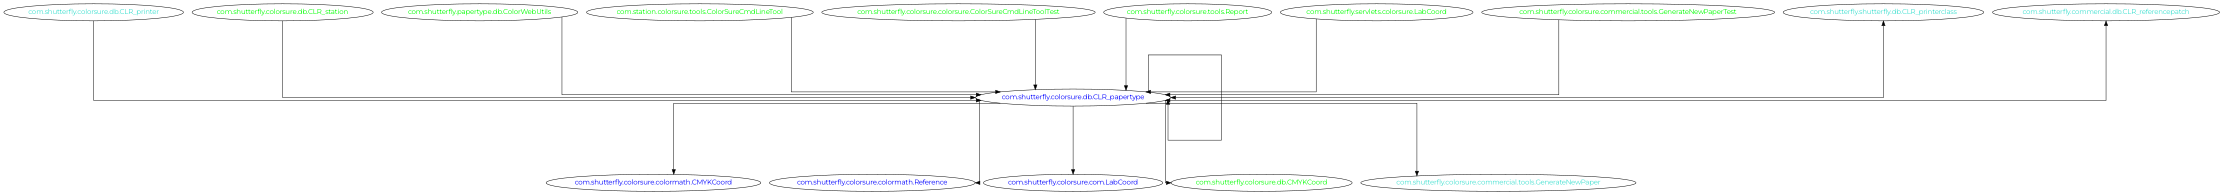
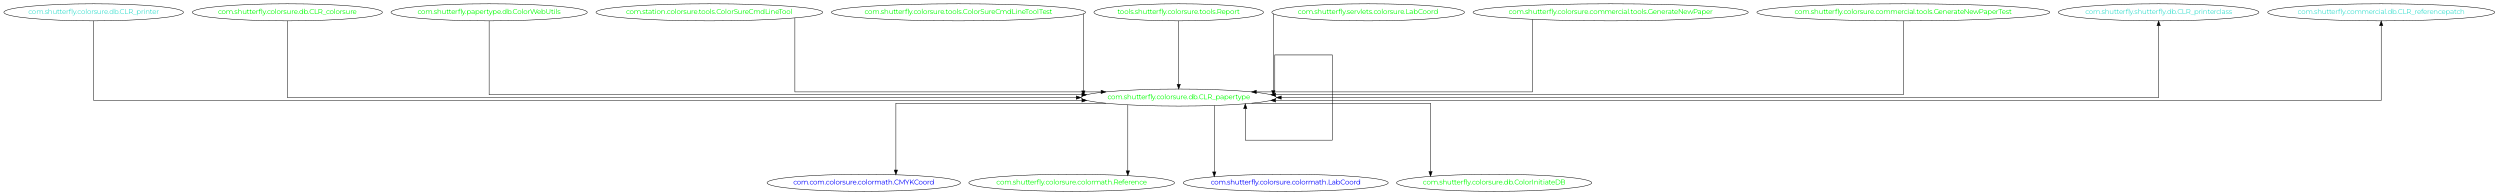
  digraph {
    concentrate=true
    fontname=Montserrat
    rankdir=TB
    ranksep=2.0
    splines=ortho
    node [fontcolor=green fontname=Montserrat]
    edge [fontname=Montserrat]
-   "com.shutterfly.colorsure.db.CLR_papertype" [fontcolor=blue]
-   "com.shutterfly.colorsure.colormath.CMYKCoord" [fontcolor=blue]
-   "com.shutterfly.colorsure.colormath.Reference" [fontcolor=blue]
-   "com.shutterfly.colorsure.colormath.LabCoord" [fontcolor=blue label="com.shutterfly.colorsure.com.LabCoord"]
-   "com.shutterfly.colorsure.db.ColorInitiateDB" [label="com.shutterfly.colorsure.db.CMYKCoord"]
+   "com.shutterfly.colorsure.db.CLR_papertype"
+   "com.shutterfly.colorsure.colormath.CMYKCoord" [fontcolor=blue label="com.com.colorsure.colormath.CMYKCoord"]
+   "com.shutterfly.colorsure.colormath.Reference"
+   "com.shutterfly.colorsure.colormath.LabCoord" [fontcolor=blue]
+   "com.shutterfly.colorsure.db.ColorInitiateDB"
    "com.shutterfly.colorsure.db.CLR_printer" [fontcolor=turquoise]
-   "com.shutterfly.colorsure.db.CLR_station"
+   "com.shutterfly.colorsure.db.CLR_station" [label="com.shutterfly.colorsure.db.CLR_colorsure"]
    n8 [label="com.shutterfly.papertype.db.ColorWebUtils"]
    n9 [label="com.station.colorsure.tools.ColorSureCmdLineTool"]
-   "com.shutterfly.colorsure.tools.ColorSureCmdLineToolTest" [label="com.shutterfly.colorsure.colorsure.ColorSureCmdLineToolTest"]
-   "com.shutterfly.colorsure.tools.Report"
+   "com.shutterfly.colorsure.tools.ColorSureCmdLineToolTest"
+   "com.shutterfly.colorsure.tools.Report" [label="tools.shutterfly.colorsure.tools.Report"]
    n12 [label="com.shutterfly.servlets.colorsure.LabCoord"]
-   "com.shutterfly.colorsure.commercial.tools.GenerateNewPaper" [fontcolor=turquoise]
+   "com.shutterfly.colorsure.commercial.tools.GenerateNewPaper"
    "com.shutterfly.colorsure.commercial.tools.GenerateNewPaperTest"
    n15 [fontcolor=turquoise label="com.shutterfly.shutterfly.db.CLR_printerclass"]
    n16 [fontcolor=turquoise label="com.shutterfly.commercial.db.CLR_referencepatch"]
    "com.shutterfly.colorsure.db.CLR_papertype" -> "com.shutterfly.colorsure.db.CLR_papertype"
    "com.shutterfly.colorsure.db.CLR_papertype" -> "com.shutterfly.colorsure.colormath.CMYKCoord"
    "com.shutterfly.colorsure.db.CLR_papertype" -> "com.shutterfly.colorsure.colormath.Reference"
    "com.shutterfly.colorsure.db.CLR_papertype" -> "com.shutterfly.colorsure.colormath.LabCoord"
    "com.shutterfly.colorsure.db.CLR_papertype" -> "com.shutterfly.colorsure.db.ColorInitiateDB"
    "com.shutterfly.colorsure.db.CLR_printer" -> "com.shutterfly.colorsure.db.CLR_papertype"
    "com.shutterfly.colorsure.db.CLR_station" -> "com.shutterfly.colorsure.db.CLR_papertype"
    n8 -> "com.shutterfly.colorsure.db.CLR_papertype"
    n9 -> "com.shutterfly.colorsure.db.CLR_papertype"
    "com.shutterfly.colorsure.tools.ColorSureCmdLineToolTest" -> "com.shutterfly.colorsure.db.CLR_papertype"
    "com.shutterfly.colorsure.tools.Report" -> "com.shutterfly.colorsure.db.CLR_papertype"
    n12 -> "com.shutterfly.colorsure.db.CLR_papertype"
-   "com.shutterfly.colorsure.db.CLR_papertype" -> "com.shutterfly.colorsure.commercial.tools.GenerateNewPaper"
+   "com.shutterfly.colorsure.commercial.tools.GenerateNewPaper" -> "com.shutterfly.colorsure.db.CLR_papertype"
    "com.shutterfly.colorsure.commercial.tools.GenerateNewPaperTest" -> "com.shutterfly.colorsure.db.CLR_papertype"
    n15 -> "com.shutterfly.colorsure.db.CLR_papertype" [dir=both]
    n16 -> "com.shutterfly.colorsure.db.CLR_papertype" [dir=both]
  }
